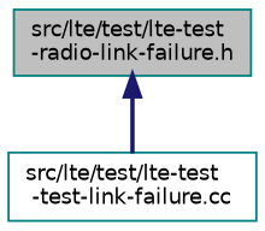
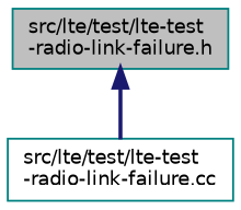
  digraph {
    node [color=teal fontname=Helvetica fontsize=10 shape=record style=filled]
    n1 [fillcolor=grey75 fontcolor=black height=0.2 label="src/lte/test/lte-test\l-radio-link-failure.h" width=0.4]
-   n2 [fillcolor=white height=0.2 label="src/lte/test/lte-test\l-test-link-failure.cc" width=0.4]
+   n2 [fillcolor=white height=0.2 label="src/lte/test/lte-test\l-radio-link-failure.cc" width=0.4]
    n1 -> n2 [color=midnightblue dir=back fontname=Helvetica fontsize=10 labelfontname=Helvetica labelfontsize=10 style=bold]
  }
